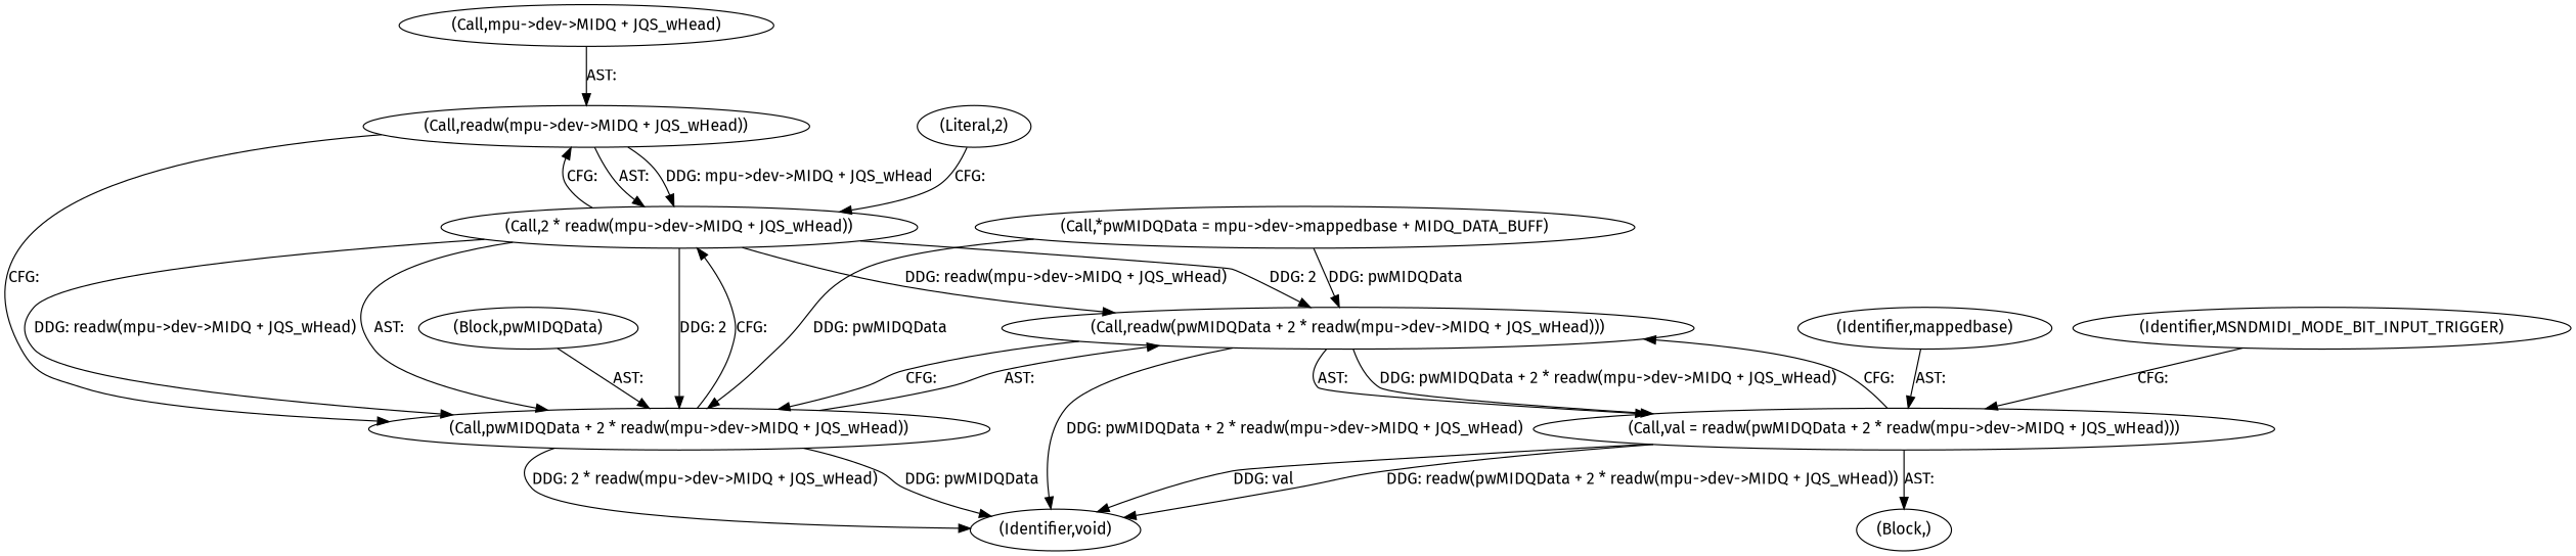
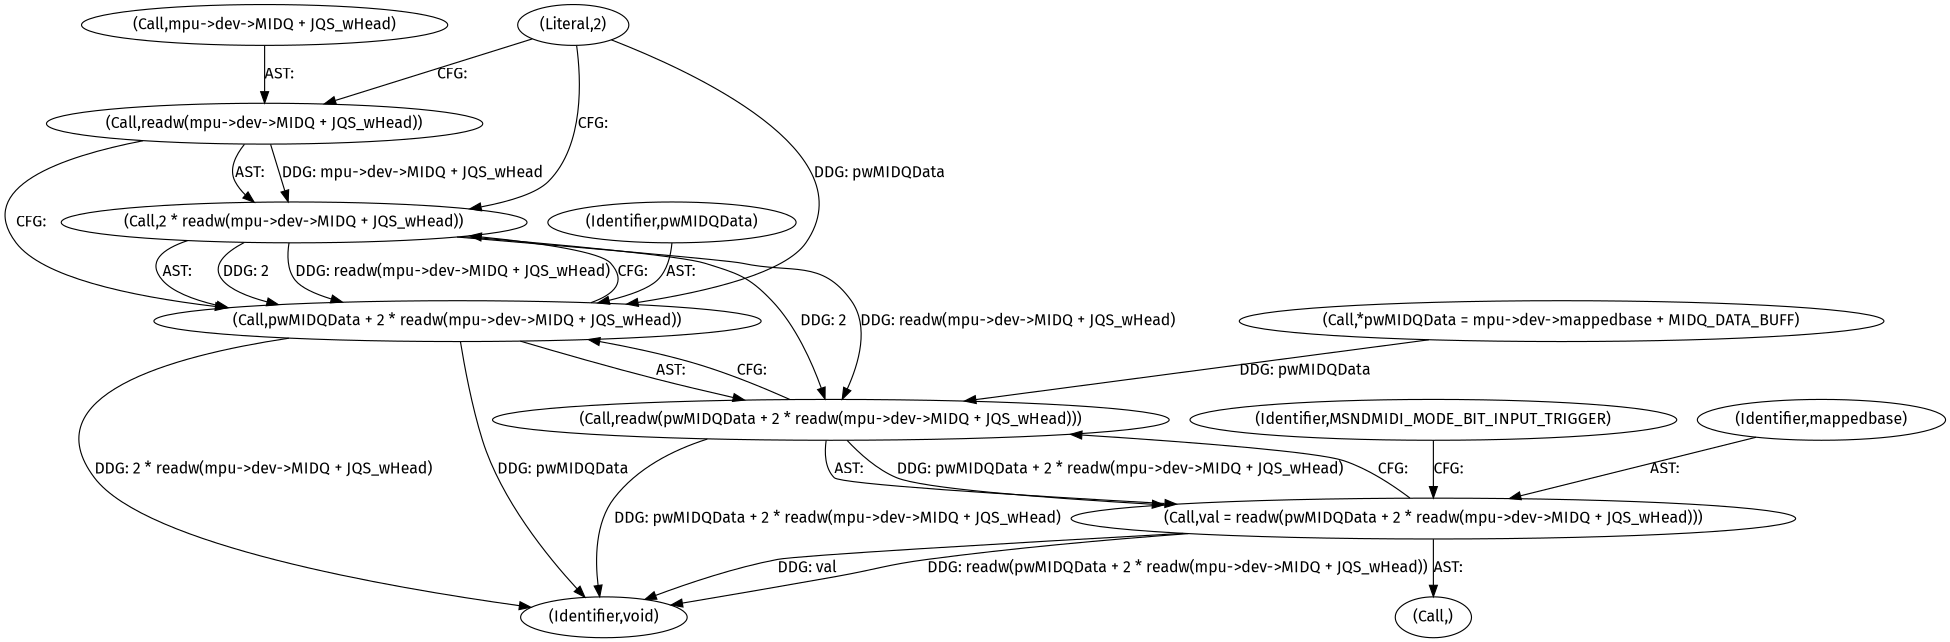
  digraph {
    fontname="Fira Sans"
    node [fontname="Fira Sans"]
    edge [fontname="Fira Sans"]
    n1 [label="(Call,readw(mpu->dev->MIDQ + JQS_wHead))"]
    n2 [label="(Call,2 * readw(mpu->dev->MIDQ + JQS_wHead))"]
    n3 [label="(Call,pwMIDQData + 2 * readw(mpu->dev->MIDQ + JQS_wHead))"]
    n4 [label="(Call,readw(pwMIDQData + 2 * readw(mpu->dev->MIDQ + JQS_wHead)))"]
    n5 [label="(Call,mpu->dev->MIDQ + JQS_wHead)"]
    n6 [label="(Call,val = readw(pwMIDQData + 2 * readw(mpu->dev->MIDQ + JQS_wHead)))"]
    n7 [label="(Identifier,void)"]
-   n8 [label="(Block,)"]
+   n8 [label="(Call,)"]
    n9 [label="(Identifier,MSNDMIDI_MODE_BIT_INPUT_TRIGGER)"]
-   n10 [label="(Block,pwMIDQData)"]
+   n10 [label="(Identifier,pwMIDQData)"]
    n11 [label="(Call,*pwMIDQData = mpu->dev->mappedbase + MIDQ_DATA_BUFF)"]
    n12 [label="(Identifier,mappedbase)"]
    n13 [label="(Literal,2)"]
    n1 -> n2 [label="AST: "]
    n1 -> n2 [label="DDG: mpu->dev->MIDQ + JQS_wHead"]
    n1 -> n3 [label="CFG: "]
-   n2 -> n1 [label="CFG: "]
+   n13 -> n1 [label="CFG: "]
    n2 -> n3 [label="AST: "]
    n2 -> n3 [label="DDG: 2"]
    n2 -> n3 [label="DDG: readw(mpu->dev->MIDQ + JQS_wHead)"]
    n2 -> n4 [label="DDG: 2"]
    n2 -> n4 [label="DDG: readw(mpu->dev->MIDQ + JQS_wHead)"]
    n3 -> n2 [label="CFG: "]
    n3 -> n4 [label="AST: "]
    n3 -> n7 [label="DDG: 2 * readw(mpu->dev->MIDQ + JQS_wHead)"]
    n3 -> n7 [label="DDG: pwMIDQData"]
    n4 -> n3 [label="CFG: "]
    n4 -> n6 [label="AST: "]
    n4 -> n6 [label="DDG: pwMIDQData + 2 * readw(mpu->dev->MIDQ + JQS_wHead)"]
    n4 -> n7 [label="DDG: pwMIDQData + 2 * readw(mpu->dev->MIDQ + JQS_wHead)"]
    n5 -> n1 [label="AST: "]
    n6 -> n4 [label="CFG: "]
    n6 -> n7 [label="DDG: val"]
    n6 -> n7 [label="DDG: readw(pwMIDQData + 2 * readw(mpu->dev->MIDQ + JQS_wHead))"]
    n6 -> n8 [label="AST: "]
    n9 -> n6 [label="CFG: "]
    n10 -> n3 [label="AST: "]
-   n11 -> n3 [label="DDG: pwMIDQData"]
+   n13 -> n3 [label="DDG: pwMIDQData"]
    n11 -> n4 [label="DDG: pwMIDQData"]
    n12 -> n6 [label="AST: "]
    n13 -> n2 [label="CFG: "]
  }
